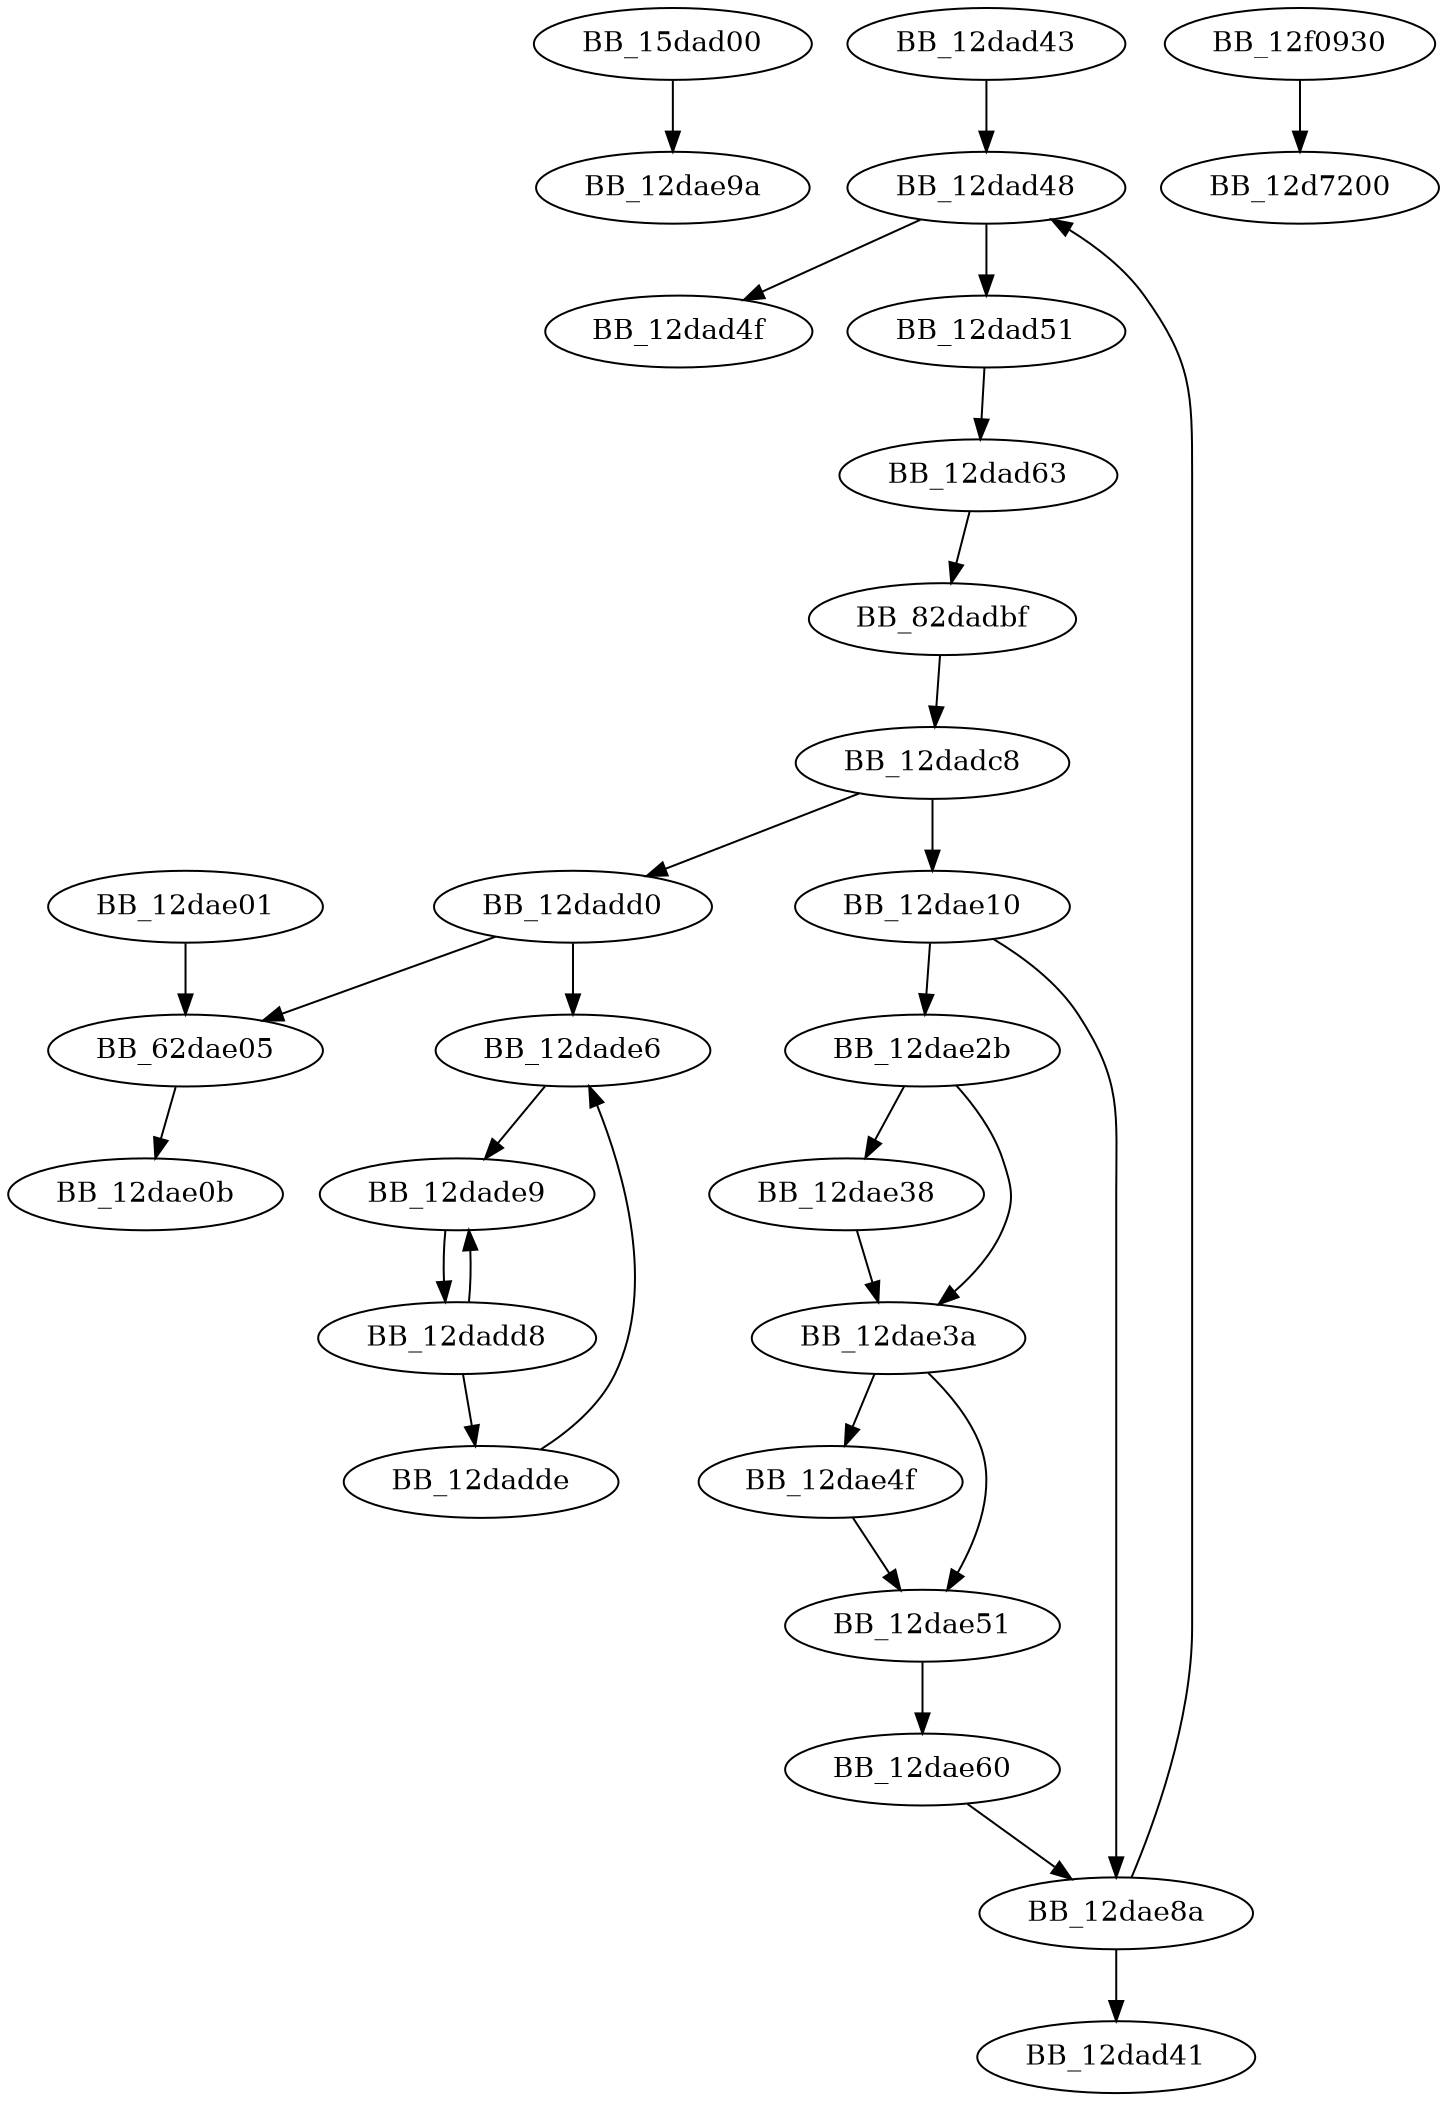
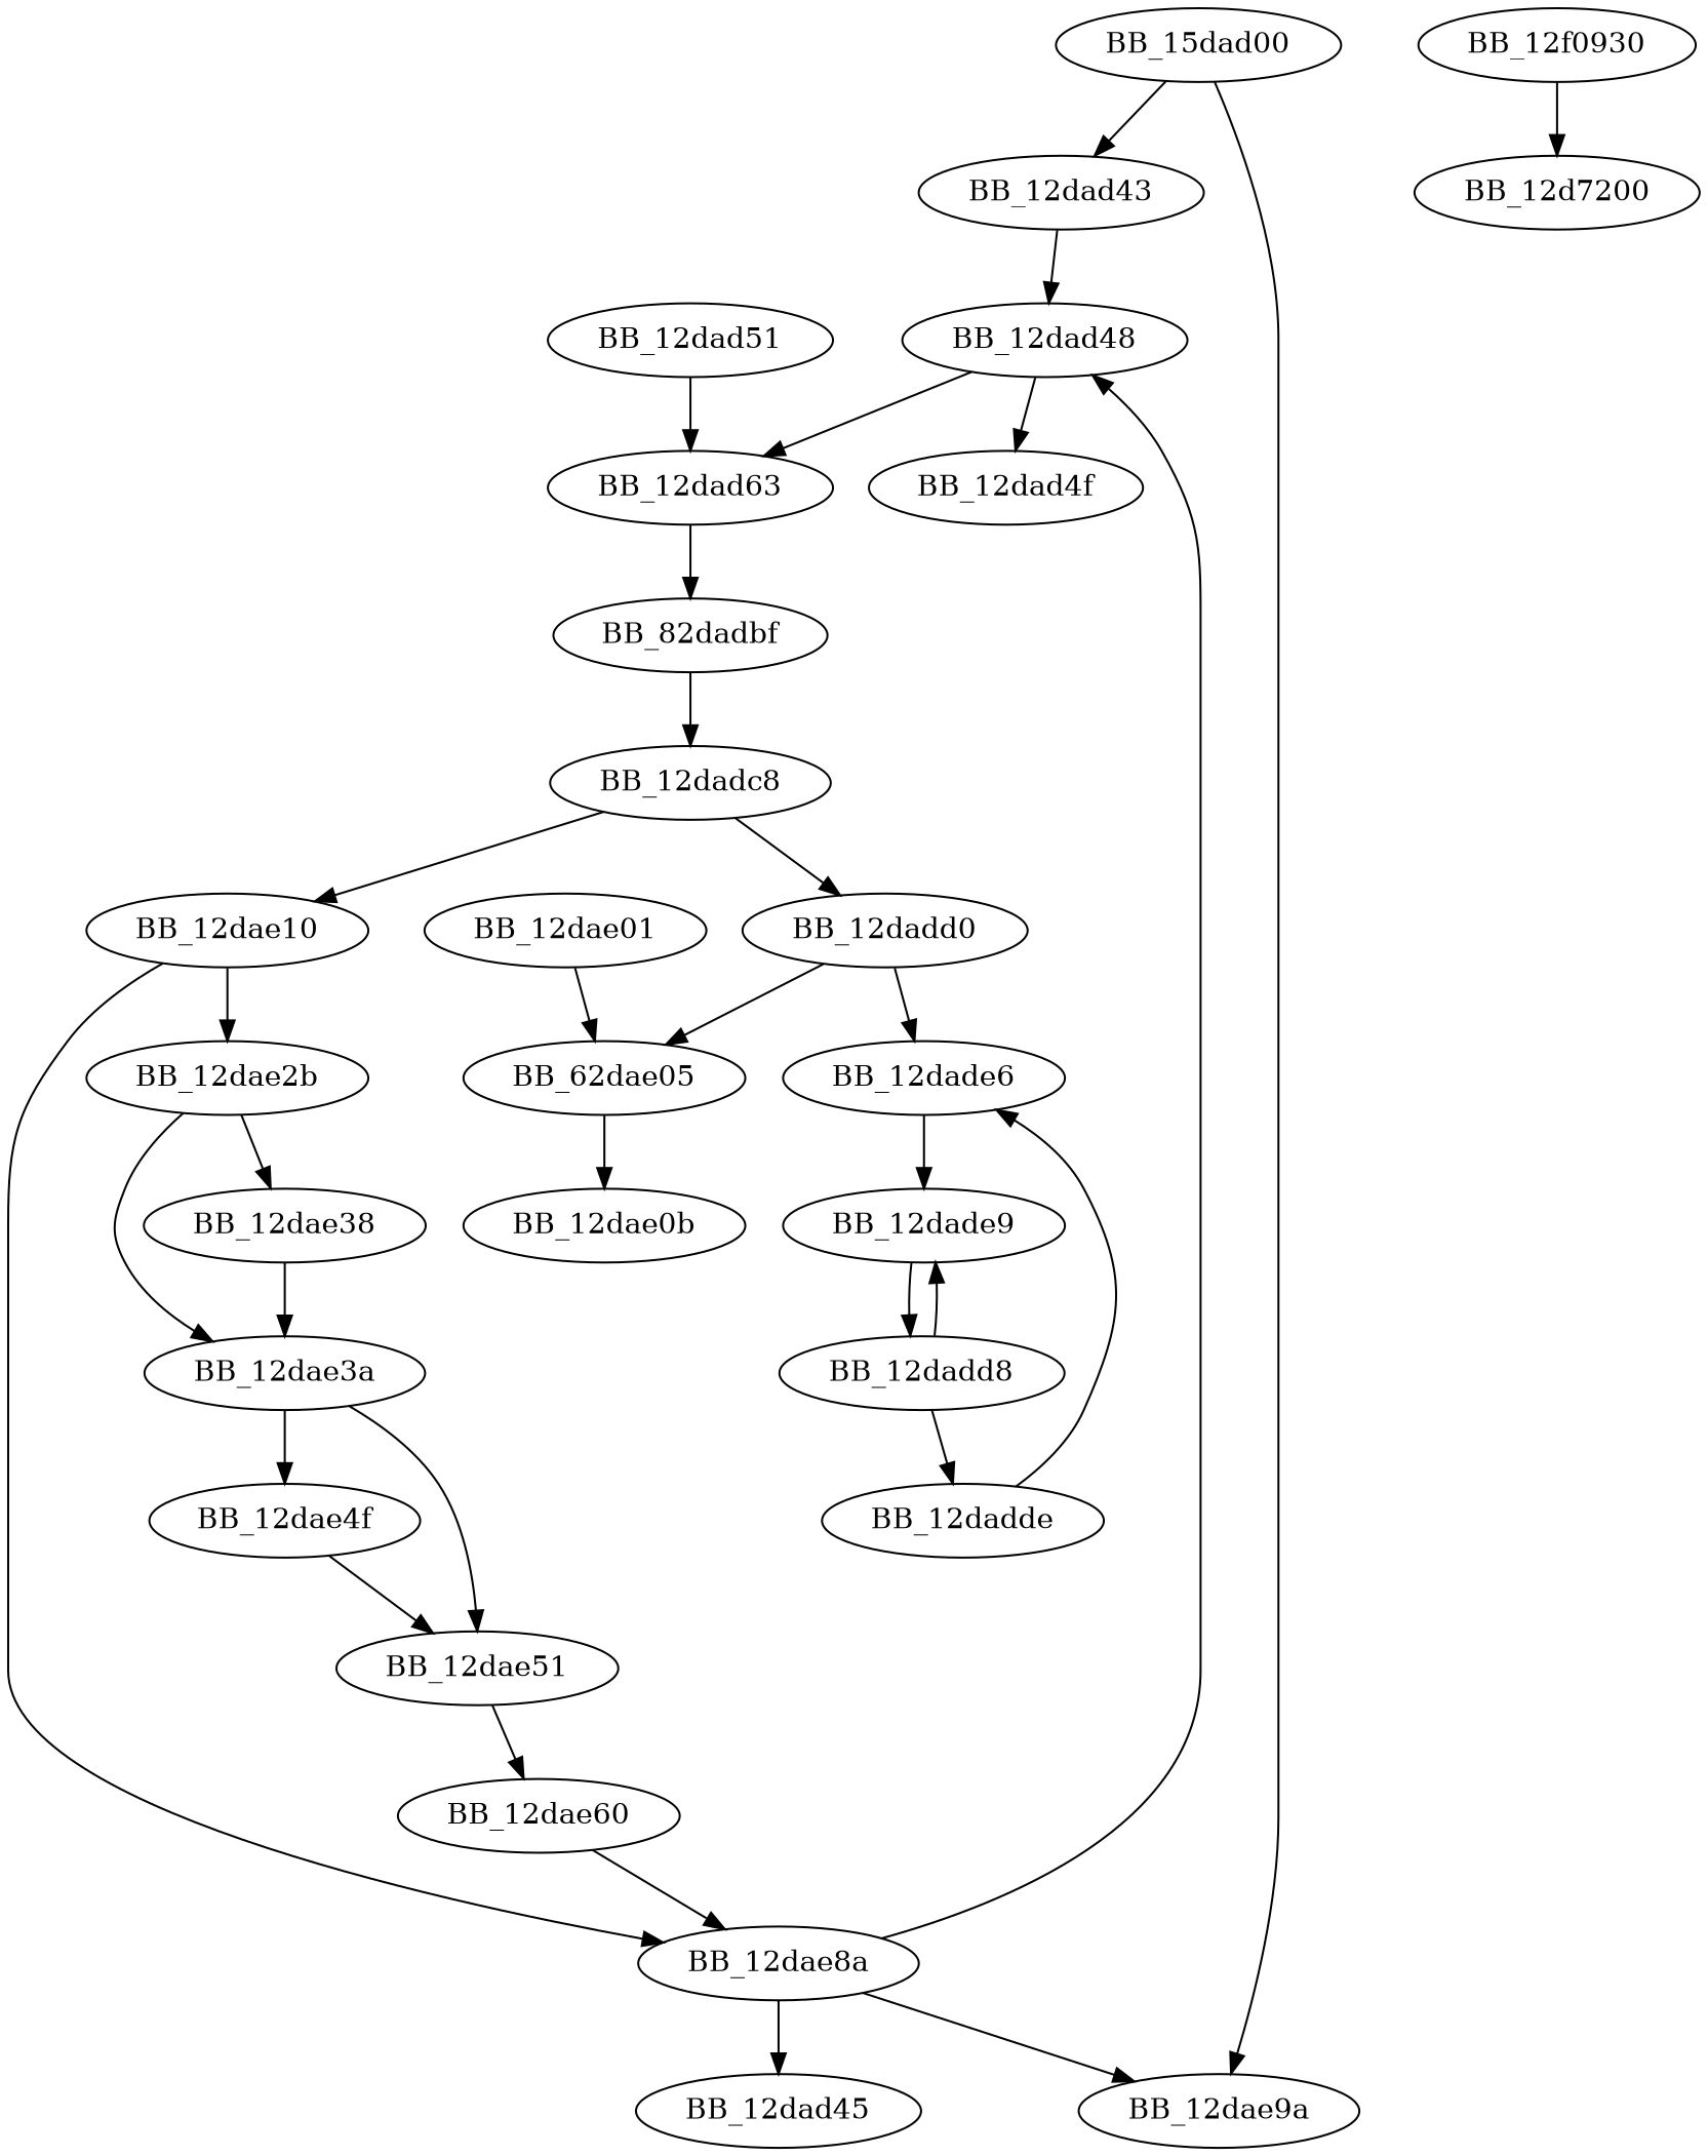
  digraph {
    n1 [label=BB_15dad00]
    BB_12dad43
    BB_12dae9a
    BB_12dad48
    BB_12dad4f
    BB_12dad51
    BB_12dad63
    n8 [label=BB_82dadbf]
    BB_12dadc8
    BB_12dadd0
    BB_12dae10
    n12 [label=BB_62dae05]
    BB_12dade6
    BB_12dae2b
    BB_12dae8a
    BB_12dadd8
    BB_12dadde
    BB_12dade9
    BB_12dae0b
    BB_12dae38
    BB_12dae3a
-   BB_12dad45 [label=BB_12dad41]
+   BB_12dad45
    BB_12dae01
    BB_12dae4f
    BB_12dae51
    BB_12dae60
    BB_12f0930
    BB_12d7200
+   n1 -> BB_12dad43
    n1 -> BB_12dae9a
    BB_12dad43 -> BB_12dad48
    BB_12dad48 -> BB_12dad4f
-   BB_12dad48 -> BB_12dad51
+   BB_12dad48 -> BB_12dad63
    BB_12dad51 -> BB_12dad63
    BB_12dad63 -> n8
    n8 -> BB_12dadc8
    BB_12dadc8 -> BB_12dadd0
    BB_12dadc8 -> BB_12dae10
    BB_12dadd0 -> n12
    BB_12dadd0 -> BB_12dade6
    BB_12dae10 -> BB_12dae2b
    BB_12dae10 -> BB_12dae8a
    n12 -> BB_12dae0b
    BB_12dade6 -> BB_12dade9
    BB_12dae2b -> BB_12dae38
    BB_12dae2b -> BB_12dae3a
+   BB_12dae8a -> BB_12dae9a
    BB_12dae8a -> BB_12dad48
    BB_12dae8a -> BB_12dad45
    BB_12dadd8 -> BB_12dadde
    BB_12dadd8 -> BB_12dade9
    BB_12dadde -> BB_12dade6
    BB_12dade9 -> BB_12dadd8
    BB_12dae38 -> BB_12dae3a
    BB_12dae3a -> BB_12dae4f
    BB_12dae3a -> BB_12dae51
    BB_12dae01 -> n12
    BB_12dae4f -> BB_12dae51
    BB_12dae51 -> BB_12dae60
    BB_12dae60 -> BB_12dae8a
    BB_12f0930 -> BB_12d7200
  }
